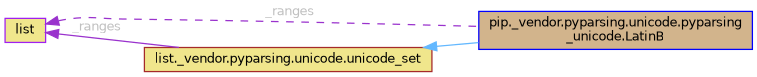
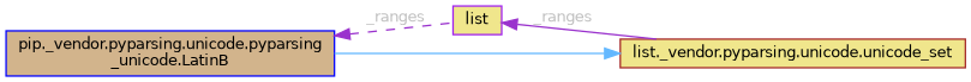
  digraph {
    rankdir=LR
    node [fillcolor=khaki fontname=Helvetica fontsize=10 shape=box style=filled]
    edge [color=darkorchid3 dir=back fontname=Helvetica fontsize=10 labelfontname=Helvetica labelfontsize=10 style=solid fontcolor=grey]
    n1 [color=blue fillcolor=tan fontcolor=black height=0.2 label="pip._vendor.pyparsing.unicode.pyparsing\l_unicode.LatinB" width=0.4]
    n2 [color=brown height=0.2 label="list._vendor.pyparsing.unicode.unicode_set" width=0.4]
    n3 [color=purple height=0.2 label=list width=0.4]
    n2 -> n1 [color=steelblue1 fontcolor=""]
-   n3 -> n1 [label=" _ranges" style=dashed]
+   n1 -> n3 [label=" _ranges" style=dashed]
    n3 -> n2 [label=" _ranges"]
  }
